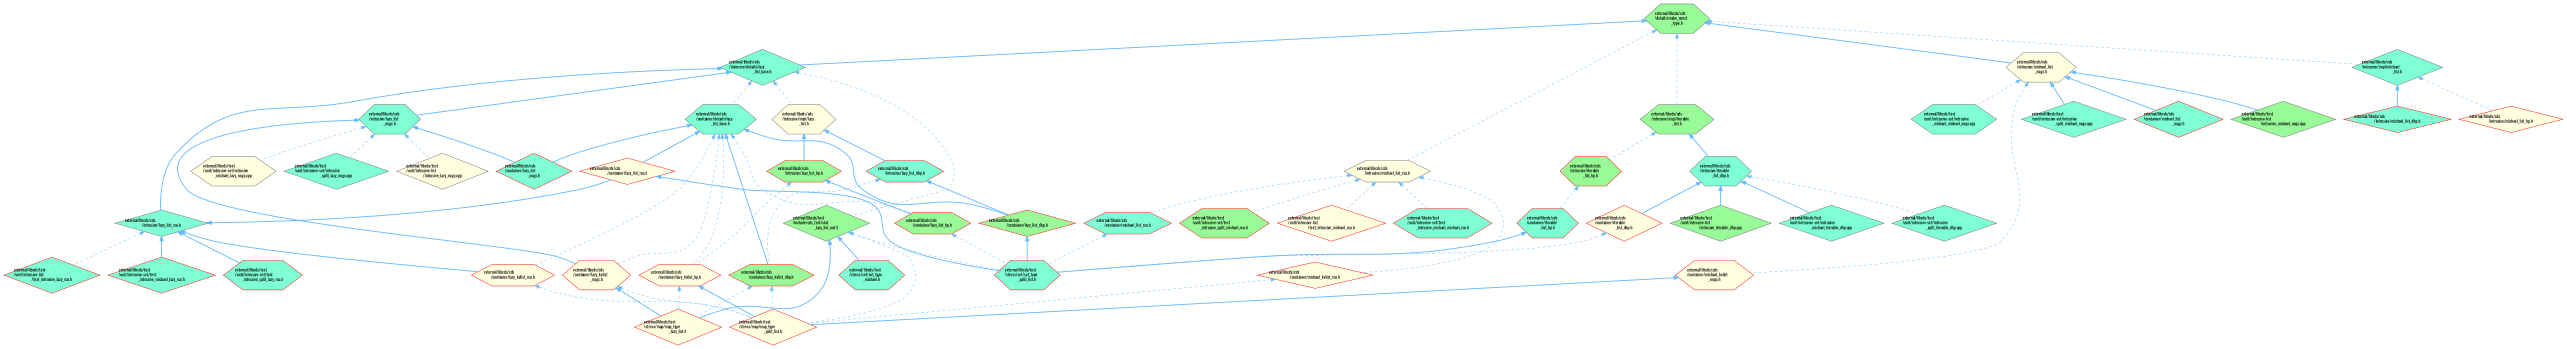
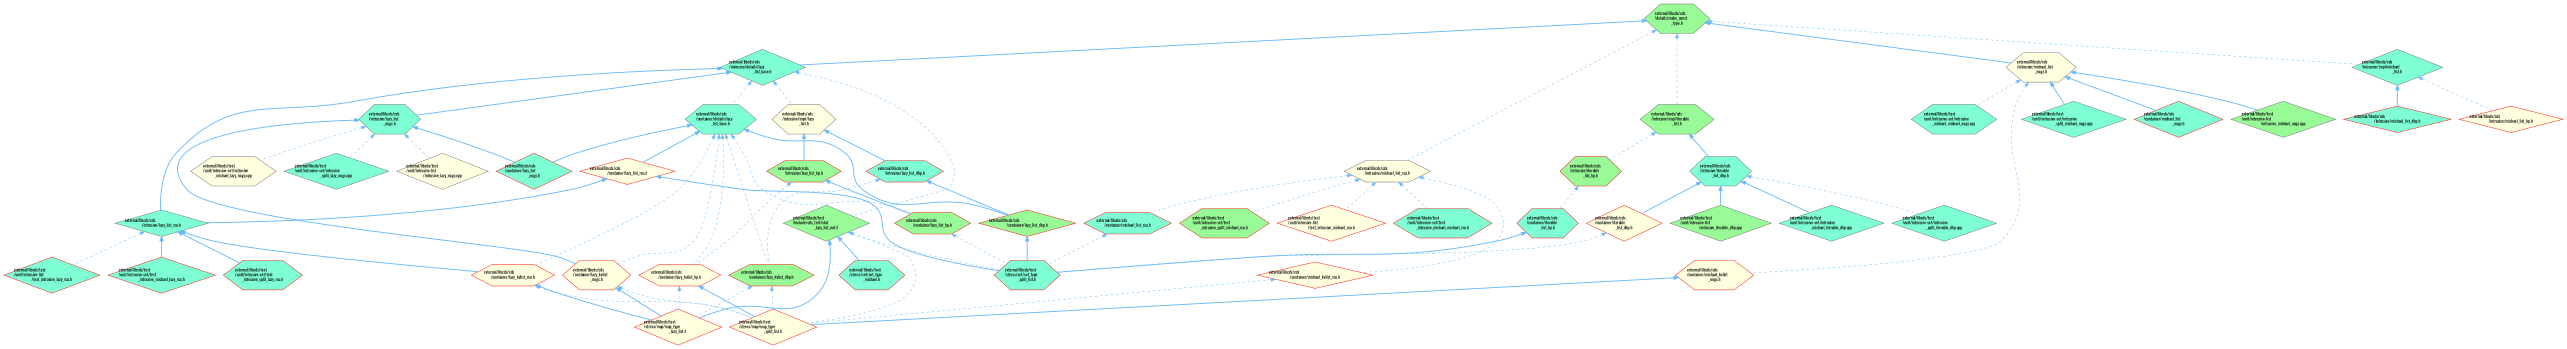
  digraph {
    fontname=Oswald
    node [color=red fillcolor=aquamarine fontname=Oswald fontsize=10 shape=hexagon style=filled]
    edge [color=steelblue1 dir=back fontname=Oswald fontsize=10 labelfontname=Helvetica labelfontsize=10 style=dashed]
    n1 [color=gray40 fillcolor=palegreen fontcolor=black height=0.2 label="external/libcds/cds\l/details/make_const\l_type.h" width=0.4]
    n2 [color=grey40 height=0.2 label="external/libcds/cds\l/intrusive/details/lazy\l_list_base.h" shape=diamond width=0.4]
    n3 [color=grey40 fillcolor=palegreen height=0.2 label="external/libcds/cds\l/intrusive/impl/iterable\l_list.h" width=0.4]
    n4 [color=grey40 height=0.2 label="external/libcds/cds\l/intrusive/impl/michael\l_list.h" shape=diamond width=0.4]
    n5 [color=grey40 fillcolor=lightyellow height=0.2 label="external/libcds/cds\l/intrusive/michael_list\l_nogc.h" width=0.4]
    n6 [color=grey40 fillcolor=lightyellow height=0.2 label="external/libcds/cds\l/intrusive/michael_list_rcu.h" width=0.4]
    n7 [color=grey40 height=0.2 label="external/libcds/cds\l/container/details/lazy\l_list_base.h" width=0.4]
    n8 [color=grey40 fillcolor=lightyellow height=0.2 label="external/libcds/cds\l/intrusive/impl/lazy\l_list.h" width=0.4]
    n9 [color=grey40 height=0.2 label="external/libcds/cds\l/intrusive/lazy_list\l_nogc.h" width=0.4]
    n10 [color=grey40 height=0.2 label="external/libcds/cds\l/intrusive/lazy_list_rcu.h" shape=diamond width=0.4]
    n11 [color=grey40 fillcolor=palegreen height=0.2 label="external/libcds/test\l/include/cds_test/stat\l_lazy_list_out.h" shape=diamond width=0.4]
    n12 [color=grey40 height=0.2 label="external/libcds/cds\l/intrusive/iterable\l_list_dhp.h" width=0.4]
    n13 [fillcolor=palegreen height=0.2 label="external/libcds/cds\l/intrusive/iterable\l_list_hp.h" width=0.4]
    n14 [height=0.2 label="external/libcds/cds\l/intrusive/michael_list_dhp.h" shape=diamond width=0.4]
    n15 [fillcolor=lightyellow height=0.2 label="external/libcds/cds\l/intrusive/michael_list_hp.h" shape=diamond width=0.4]
    n16 [fillcolor=lightyellow height=0.2 label="external/libcds/cds\l/container/michael_kvlist\l_nogc.h" width=0.4]
    n17 [height=0.2 label="external/libcds/cds\l/container/michael_list\l_nogc.h" shape=diamond width=0.4]
    n18 [color=grey40 fillcolor=palegreen height=0.2 label="external/libcds/test\l/unit/intrusive-list\l/intrusive_michael_nogc.cpp" shape=diamond width=0.4]
    n19 [color=grey40 height=0.2 label="external/libcds/test\l/unit/intrusive-set/intrusive\l_michael_michael_nogc.cpp" width=0.4]
    n20 [color=grey40 height=0.2 label="external/libcds/test\l/unit/intrusive-set/intrusive\l_split_michael_nogc.cpp" shape=diamond width=0.4]
    n21 [fillcolor=lightyellow height=0.2 label="external/libcds/cds\l/container/michael_kvlist_rcu.h" shape=diamond width=0.4]
    n22 [height=0.2 label="external/libcds/cds\l/container/michael_list_rcu.h" width=0.4]
    n23 [fillcolor=lightyellow height=0.2 label="external/libcds/test\l/unit/intrusive-list\l/test_intrusive_michael_rcu.h" shape=diamond width=0.4]
    n24 [height=0.2 label="external/libcds/test\l/unit/intrusive-set/test\l_intrusive_michael_michael_rcu.h" width=0.4]
    n25 [fillcolor=palegreen height=0.2 label="external/libcds/test\l/unit/intrusive-set/test\l_intrusive_split_michael_rcu.h" width=0.4]
    n26 [fillcolor=palegreen height=0.2 label="external/libcds/cds\l/container/lazy_kvlist_dhp.h" width=0.4]
    n27 [fillcolor=lightyellow height=0.2 label="external/libcds/cds\l/container/lazy_kvlist_hp.h" width=0.4]
    n28 [fillcolor=lightyellow height=0.2 label="external/libcds/cds\l/container/lazy_kvlist\l_nogc.h" width=0.4]
    n29 [fillcolor=lightyellow height=0.2 label="external/libcds/cds\l/container/lazy_kvlist_rcu.h" width=0.4]
    n30 [fillcolor=palegreen height=0.2 label="external/libcds/cds\l/container/lazy_list_dhp.h" shape=diamond width=0.4]
    n31 [fillcolor=palegreen height=0.2 label="external/libcds/cds\l/container/lazy_list_hp.h" width=0.4]
    n32 [height=0.2 label="external/libcds/cds\l/container/lazy_list\l_nogc.h" shape=diamond width=0.4]
    n33 [fillcolor=lightyellow height=0.2 label="external/libcds/cds\l/container/lazy_list_rcu.h" shape=diamond width=0.4]
    n34 [height=0.2 label="external/libcds/cds\l/intrusive/lazy_list_dhp.h" width=0.4]
    n35 [fillcolor=palegreen height=0.2 label="external/libcds/cds\l/intrusive/lazy_list_hp.h" width=0.4]
    n36 [color=grey40 fillcolor=lightyellow height=0.2 label="external/libcds/test\l/unit/intrusive-list\l/intrusive_lazy_nogc.cpp" shape=diamond width=0.4]
    n37 [color=grey40 fillcolor=lightyellow height=0.2 label="external/libcds/test\l/unit/intrusive-set/intrusive\l_michael_lazy_nogc.cpp" width=0.4]
    n38 [color=grey40 height=0.2 label="external/libcds/test\l/unit/intrusive-set/intrusive\l_split_lazy_nogc.cpp" shape=diamond width=0.4]
    n39 [height=0.2 label="external/libcds/test\l/unit/intrusive-list\l/test_intrusive_lazy_rcu.h" shape=diamond width=0.4]
    n40 [height=0.2 label="external/libcds/test\l/unit/intrusive-set/test\l_intrusive_michael_lazy_rcu.h" shape=diamond width=0.4]
    n41 [height=0.2 label="external/libcds/test\l/unit/intrusive-set/test\l_intrusive_split_lazy_rcu.h" width=0.4]
    n42 [fillcolor=lightyellow height=0.2 label="external/libcds/test\l/stress/map/map_type\l_lazy_list.h" shape=diamond width=0.4]
    n43 [fillcolor=lightyellow height=0.2 label="external/libcds/test\l/stress/map/map_type\l_split_list.h" shape=diamond width=0.4]
    n44 [height=0.2 label="external/libcds/test\l/stress/set/set_type\l_split_list.h" width=0.4]
    n45 [height=0.2 label="external/libcds/test\l/stress/set/set_type\l_michael.h" width=0.4]
    n46 [fillcolor=lightyellow height=0.2 label="external/libcds/cds\l/container/iterable\l_list_dhp.h" shape=diamond width=0.4]
    n47 [color=grey40 fillcolor=palegreen height=0.2 label="external/libcds/test\l/unit/intrusive-list\l/intrusive_iterable_dhp.cpp" shape=diamond width=0.4]
    n48 [color=grey40 height=0.2 label="external/libcds/test\l/unit/intrusive-set/intrusive\l_michael_iterable_dhp.cpp" shape=diamond width=0.4]
    n49 [color=grey40 height=0.2 label="external/libcds/test\l/unit/intrusive-set/intrusive\l_split_iterable_dhp.cpp" shape=diamond width=0.4]
    n50 [height=0.2 label="external/libcds/cds\l/container/iterable\l_list_hp.h" width=0.4]
    n1 -> n2 [style=bold]
    n1 -> n3
    n1 -> n4
    n1 -> n5 [style=bold]
    n1 -> n6
    n2 -> n7
    n2 -> n8
    n2 -> n9 [style=bold]
    n2 -> n10 [style=bold]
    n2 -> n11
    n3 -> n12 [style=bold]
    n3 -> n13
    n4 -> n14 [style=bold]
    n4 -> n15
    n5 -> n16
    n5 -> n17 [style=bold]
    n5 -> n18 [style=bold]
    n5 -> n19
    n5 -> n20 [style=bold]
    n6 -> n21
    n6 -> n22
    n6 -> n23
    n6 -> n24
    n6 -> n25
-   n7 -> n26 [style=bold]
+   n7 -> n26
    n7 -> n27
    n7 -> n28
    n7 -> n29
    n7 -> n30 [style=bold]
    n7 -> n31
    n7 -> n32 [style=bold]
    n7 -> n33 [style=bold]
    n8 -> n34 [style=bold]
    n8 -> n35 [style=bold]
    n9 -> n28 [style=bold]
    n9 -> n32 [style=bold]
    n9 -> n36
    n9 -> n37
    n9 -> n38
    n10 -> n29 [style=bold]
-   n10 -> n33 [style=bold]
+   n33 -> n10 [style=bold]
    n10 -> n39
    n10 -> n40 [style=bold]
    n10 -> n41 [style=bold]
    n11 -> n42 [style=bold]
    n11 -> n43
    n11 -> n44
    n11 -> n45 [style=bold]
    n12 -> n46 [style=bold]
    n12 -> n47 [style=bold]
    n12 -> n48 [style=bold]
    n12 -> n49
    n13 -> n50
    n16 -> n43 [style=bold]
    n21 -> n43
    n22 -> n44
    n26 -> n42
    n26 -> n43
    n27 -> n42
    n27 -> n43 [style=bold]
    n28 -> n42 [style=bold]
    n28 -> n43
+   n29 -> n42 [style=bold]
    n29 -> n43
    n30 -> n44 [style=bold]
    n31 -> n44
    n33 -> n44 [style=bold]
    n34 -> n26
    n34 -> n30 [style=bold]
    n35 -> n27
    n35 -> n31 [style=bold]
    n46 -> n44
    n50 -> n44 [style=bold]
  }
